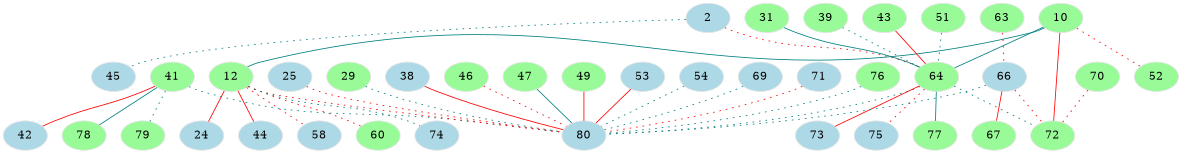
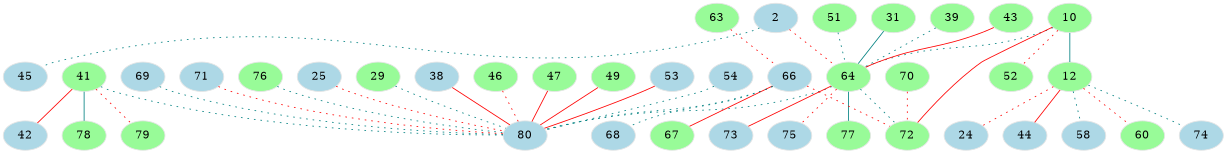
  graph {
    node [color=gray90 fillcolor=palegreen style=filled]
    edge [color=red style=dotted]
    2 [fillcolor=lightblue super="+1"]
    45 [fillcolor=lightblue]
    64 [super="+37+62+4+33+36+19"]
    41 [super="+40"]
    80 [fillcolor=lightblue super="+65+55"]
    42 [fillcolor=lightblue]
    78
    79
    72 [super="+7"]
    73 [fillcolor=lightblue super="+34"]
    75 [fillcolor=lightblue]
    77
    10 [super="+9"]
    12 [super="+11"]
    52
    24 [fillcolor=lightblue]
    44 [fillcolor=lightblue]
    58 [fillcolor=lightblue]
    60 [super="+59"]
    74 [fillcolor=lightblue super="+57"]
    25 [fillcolor=lightblue]
    29
    31
    38 [fillcolor=lightblue]
    39
    43
    46 [super="+30"]
    47
    49
    51
    53 [fillcolor=lightblue]
    54 [fillcolor=lightblue]
    66 [fillcolor=lightblue super="+50+8+23+48+61"]
    67
+   68 [fillcolor=lightblue]
    63
    69 [fillcolor=lightblue]
    70
    71 [fillcolor=lightblue]
    76
    2 -- 45 [color=teal]
    2 -- 64 [weight=4]
    64 -- 80 [color=teal weight=6]
    64 -- 72 [color=teal]
    64 -- 73 [style=solid]
    64 -- 75
    64 -- 77 [color=teal style=solid]
    41 -- 80 [color=teal weight=5]
    41 -- 42 [style=solid]
    41 -- 78 [color=teal style=solid]
-   41 -- 79 [color=teal]
-   10 -- 64 [color=teal style=solid]
+   41 -- 79
+   10 -- 64 [color=teal]
    10 -- 72 [style=solid weight=2]
    10 -- 12 [color=teal style=solid weight=4]
    10 -- 52
-   12 -- 80 [weight=3]
-   12 -- 24 [style=solid]
+   12 -- 24
    12 -- 44 [style=solid]
-   12 -- 58
+   12 -- 58 [color=teal]
    12 -- 60
    12 -- 74 [color=teal]
    25 -- 80
    29 -- 80 [color=teal]
    31 -- 64 [color=teal style=solid]
    38 -- 80 [style=solid]
    39 -- 64 [color=teal]
    43 -- 64 [style=solid]
    46 -- 80
-   47 -- 80 [color=teal style=solid]
+   47 -- 80 [style=solid]
    49 -- 80 [style=solid]
    51 -- 64 [color=teal]
    53 -- 80 [style=solid]
    54 -- 80 [color=teal]
    66 -- 80 [color=teal weight=2]
    66 -- 72 [weight=4]
    66 -- 67 [style=solid]
+   66 -- 68 [color=teal]
    63 -- 66
    69 -- 80 [color=teal]
    70 -- 72
    71 -- 80
    76 -- 80 [color=teal]
  }
